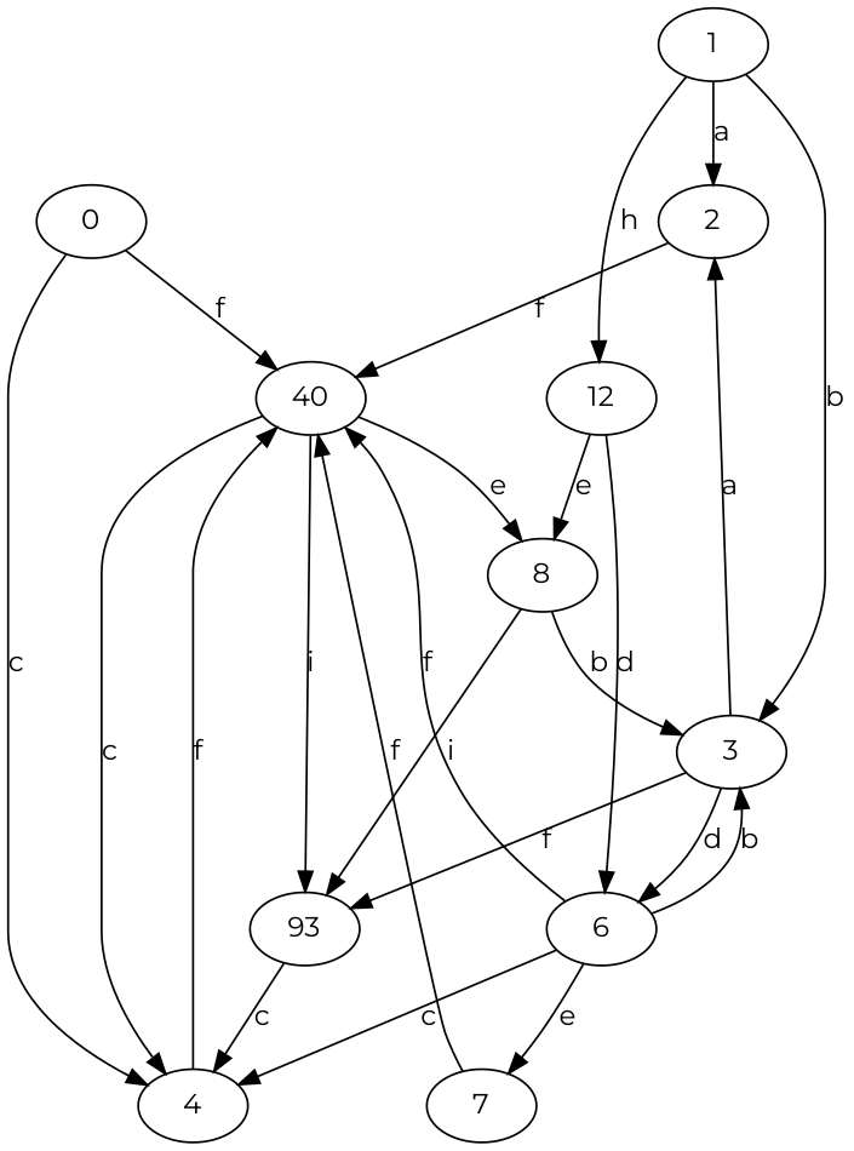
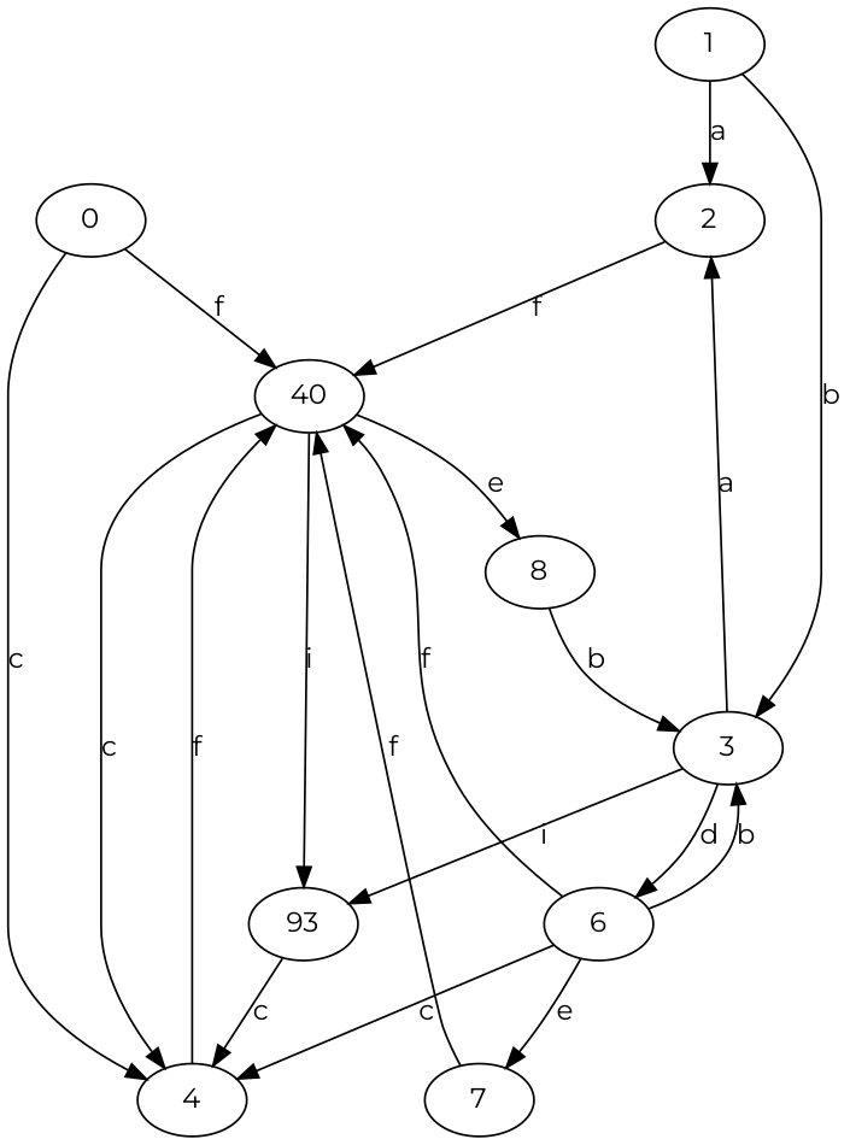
  strict digraph {
    fontname=Montserrat
    node [fontname=Montserrat]
    edge [fontname=Montserrat]
    1
    2
    3
-   12
    n5 [label=40]
    6
    n7 [label=93]
    8
    4
    7
    0
    1 -> 2 [label=a]
    1 -> 3 [label=b]
-   1 -> 12 [label=h]
    2 -> n5 [label=f]
    3 -> 2 [label=a]
    3 -> 6 [label=d]
-   3 -> n7 [label=f]
-   12 -> 6 [label=d]
-   12 -> 8 [label=e]
+   3 -> n7 [label=i]
    n5 -> n7 [label=i]
    n5 -> 8 [label=e]
    n5 -> 4 [label=c]
    6 -> 3 [label=b]
    6 -> n5 [label=f]
    6 -> 4 [label=c]
    6 -> 7 [label=e]
    n7 -> 4 [label=c]
    8 -> 3 [label=b]
-   8 -> n7 [label=i]
    4 -> n5 [label=f]
    7 -> n5 [label=f]
    0 -> n5 [label=f]
    0 -> 4 [label=c]
  }
